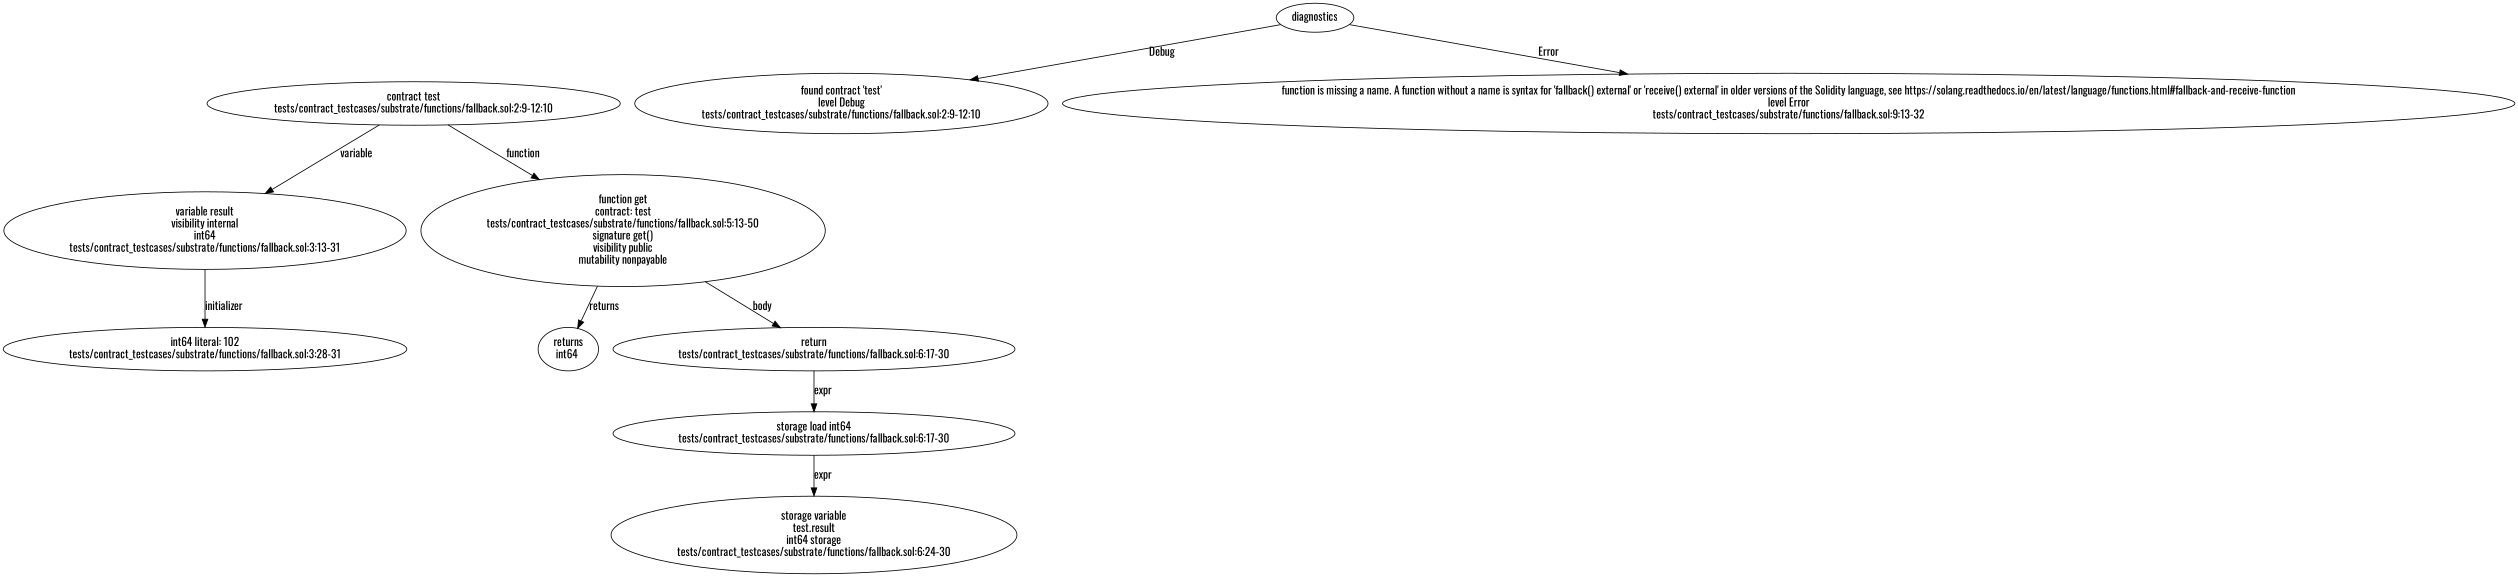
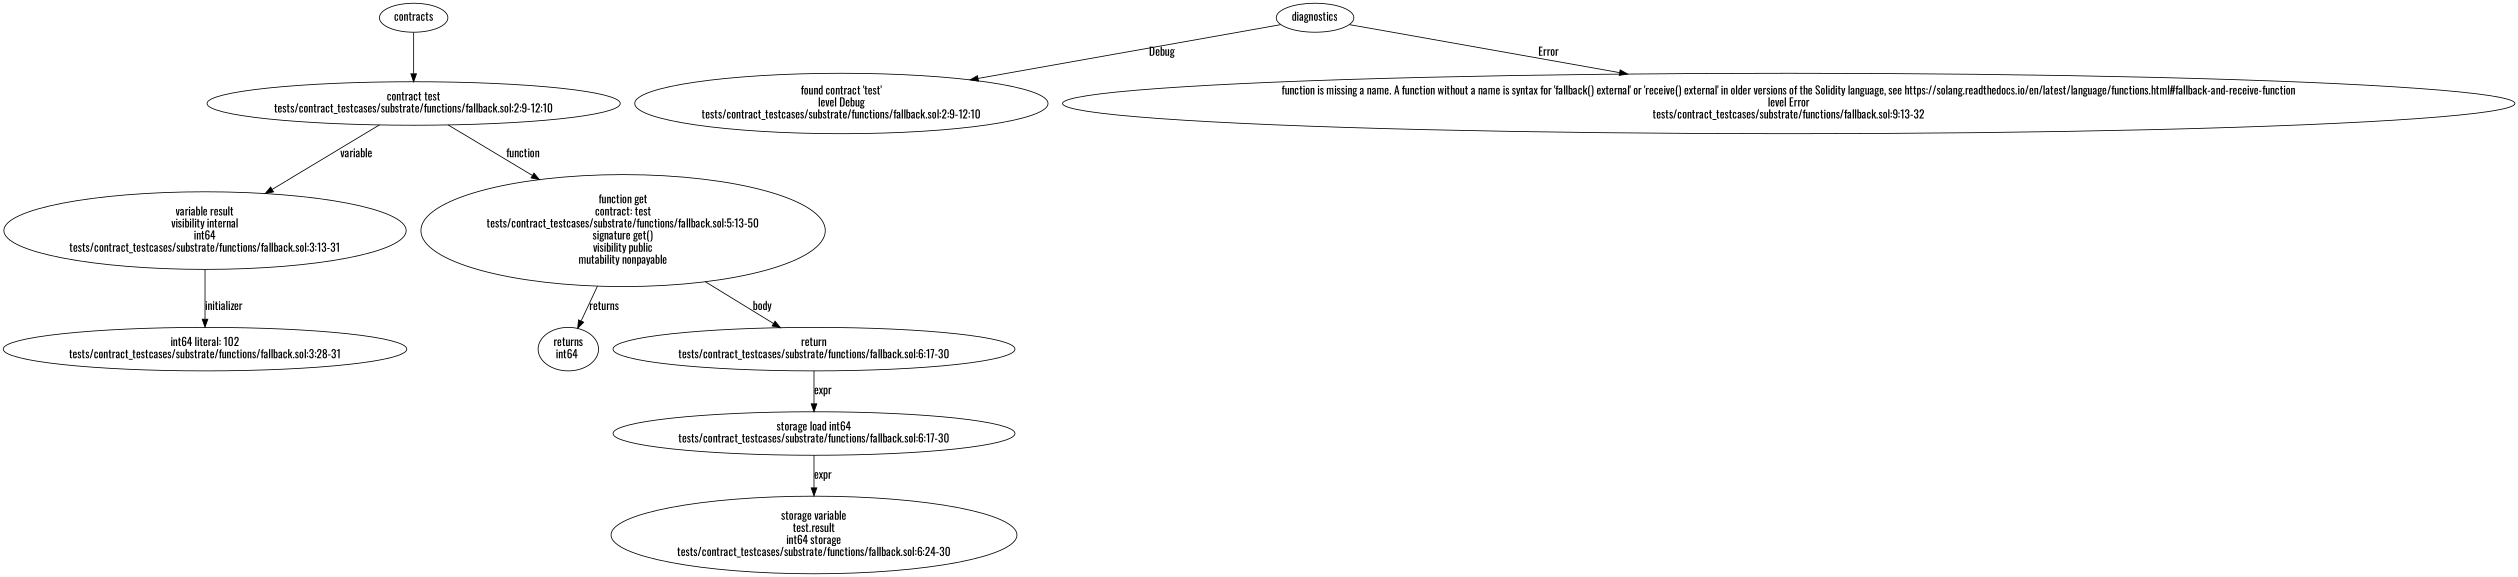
  strict digraph {
    fontname=Oswald
    node [fontname=Oswald]
    edge [fontname=Oswald]
    n1 [label="contract test\ntests/contract_testcases/substrate/functions/fallback.sol:2:9-12:10"]
    n2 [label="variable result\nvisibility internal\nint64\ntests/contract_testcases/substrate/functions/fallback.sol:3:13-31"]
    n3 [label="function get\ncontract: test\ntests/contract_testcases/substrate/functions/fallback.sol:5:13-50\nsignature get()\nvisibility public\nmutability nonpayable"]
    n4 [label="int64 literal: 102\ntests/contract_testcases/substrate/functions/fallback.sol:3:28-31"]
    n5 [label="returns\nint64 "]
    n6 [label="return\ntests/contract_testcases/substrate/functions/fallback.sol:6:17-30"]
    n7 [label="storage load int64\ntests/contract_testcases/substrate/functions/fallback.sol:6:17-30"]
    n8 [label="storage variable\ntest.result\nint64 storage\ntests/contract_testcases/substrate/functions/fallback.sol:6:24-30"]
    n9 [label="found contract 'test'\nlevel Debug\ntests/contract_testcases/substrate/functions/fallback.sol:2:9-12:10"]
    n10 [label="function is missing a name. A function without a name is syntax for 'fallback() external' or 'receive() external' in older versions of the Solidity language, see https://solang.readthedocs.io/en/latest/language/functions.html#fallback-and-receive-function\nlevel Error\ntests/contract_testcases/substrate/functions/fallback.sol:9:13-32"]
+   contracts
    diagnostics
    n1 -> n2 [label=variable]
    n1 -> n3 [label=function]
    n2 -> n4 [label=initializer]
    n3 -> n5 [label=returns]
    n3 -> n6 [label=body]
    n6 -> n7 [label=expr]
    n7 -> n8 [label=expr]
+   contracts -> n1
    diagnostics -> n9 [label=Debug]
    diagnostics -> n10 [label=Error]
  }
